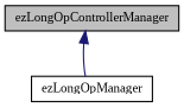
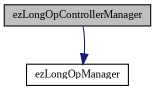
  digraph {
    fontname="Liberation Serif"
    node [color=black fontname="Liberation Serif" fontsize=10 shape=record style=filled]
    n1 [fillcolor=grey75 fontcolor=black height=0.2 label=ezLongOpControllerManager width=0.4]
    n2 [fillcolor=white height=0.2 label=ezLongOpManager width=0.4]
-   n1 -> n2 [color=midnightblue dir=back fontname="Liberation Serif" fontsize=10 labelfontname=Helvetica labelfontsize=10 style=solid]
+   n2 -> n1 [color=midnightblue dir=back fontname="Liberation Serif" fontsize=10 labelfontname=Helvetica labelfontsize=10 style=solid]
  }
